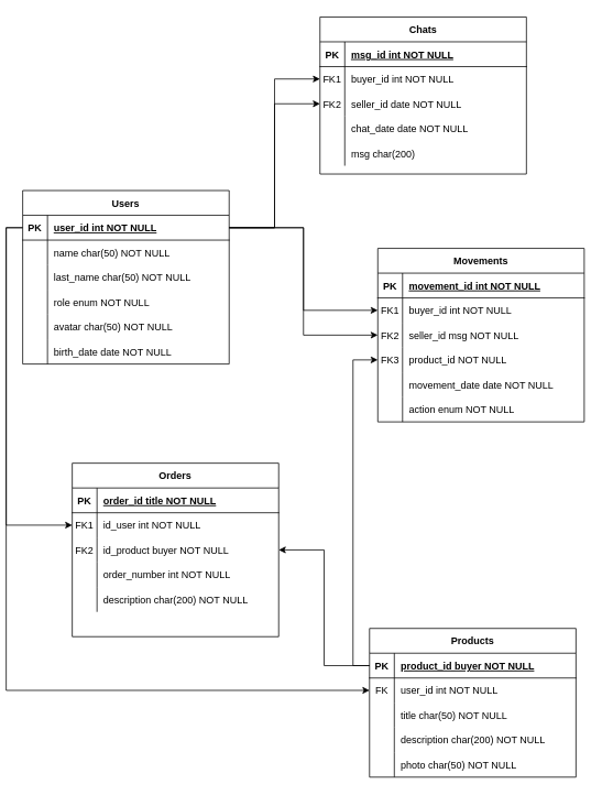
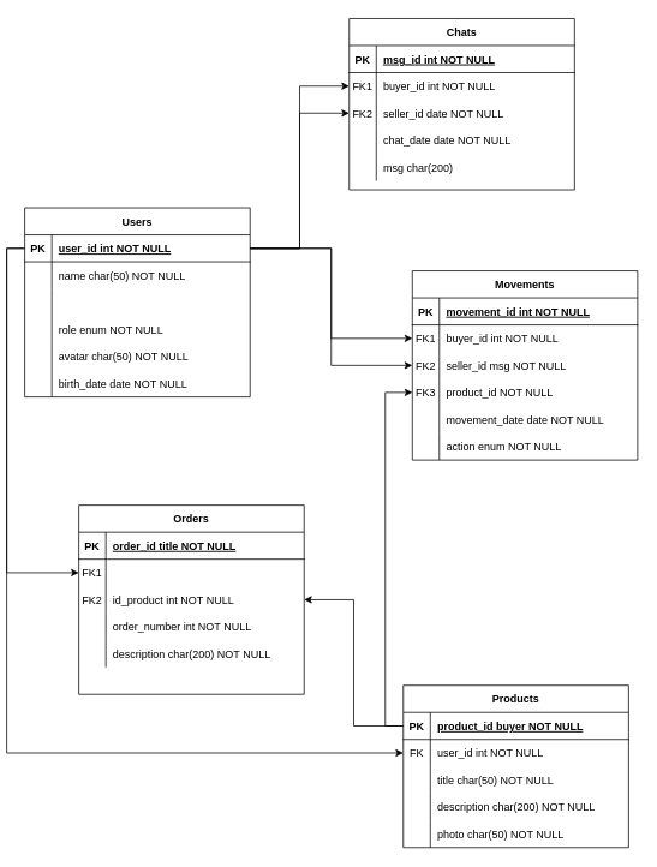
  <mxCell id="0" />
  <mxCell id="1" parent="0" />
  <mxCell id="2" value="Chats" style="shape=table;startSize=30;container=1;collapsible=1;childLayout=tableLayout;fixedRows=1;rowLines=0;fontStyle=1;align=center;resizeLast=1;" parent="1" vertex="1"><mxGeometry x="380" y="20" width="250" height="190" as="geometry" /></mxCell>
  <mxCell id="3" value="" style="shape=partialRectangle;collapsible=0;dropTarget=0;pointerEvents=0;fillColor=none;points=[[0,0.5],[1,0.5]];portConstraint=eastwest;top=0;left=0;right=0;bottom=1;" parent="2" vertex="1"><mxGeometry y="30" width="250" height="30" as="geometry" /></mxCell>
  <mxCell id="4" value="PK" style="shape=partialRectangle;overflow=hidden;connectable=0;fillColor=none;top=0;left=0;bottom=0;right=0;fontStyle=1;" parent="3" vertex="1"><mxGeometry width="30" height="30" as="geometry" /></mxCell>
  <mxCell id="5" value="msg_id int NOT NULL " style="shape=partialRectangle;overflow=hidden;connectable=0;fillColor=none;top=0;left=0;bottom=0;right=0;align=left;spacingLeft=6;fontStyle=5;" parent="3" vertex="1"><mxGeometry x="30" width="220" height="30" as="geometry" /></mxCell>
  <mxCell id="6" value="" style="shape=partialRectangle;collapsible=0;dropTarget=0;pointerEvents=0;fillColor=none;points=[[0,0.5],[1,0.5]];portConstraint=eastwest;top=0;left=0;right=0;bottom=0;" parent="2" vertex="1"><mxGeometry y="60" width="250" height="30" as="geometry" /></mxCell>
  <mxCell id="7" value="FK1" style="shape=partialRectangle;overflow=hidden;connectable=0;fillColor=none;top=0;left=0;bottom=0;right=0;" parent="6" vertex="1"><mxGeometry width="30" height="30" as="geometry" /></mxCell>
  <mxCell id="8" value="buyer_id int NOT NULL" style="shape=partialRectangle;overflow=hidden;connectable=0;fillColor=none;top=0;left=0;bottom=0;right=0;align=left;spacingLeft=6;" parent="6" vertex="1"><mxGeometry x="30" width="220" height="30" as="geometry" /></mxCell>
  <mxCell id="9" value="" style="shape=partialRectangle;collapsible=0;dropTarget=0;pointerEvents=0;fillColor=none;points=[[0,0.5],[1,0.5]];portConstraint=eastwest;top=0;left=0;right=0;bottom=0;" parent="2" vertex="1"><mxGeometry y="90" width="250" height="30" as="geometry" /></mxCell>
  <mxCell id="10" value="FK2" style="shape=partialRectangle;overflow=hidden;connectable=0;fillColor=none;top=0;left=0;bottom=0;right=0;" parent="9" vertex="1"><mxGeometry width="30" height="30" as="geometry" /></mxCell>
  <mxCell id="11" value="seller_id date NOT NULL" style="shape=partialRectangle;overflow=hidden;connectable=0;fillColor=none;top=0;left=0;bottom=0;right=0;align=left;spacingLeft=6;" parent="9" vertex="1"><mxGeometry x="30" width="220" height="30" as="geometry" /></mxCell>
  <mxCell id="12" style="shape=partialRectangle;collapsible=0;dropTarget=0;pointerEvents=0;fillColor=none;points=[[0,0.5],[1,0.5]];portConstraint=eastwest;top=0;left=0;right=0;bottom=0;" parent="2" vertex="1"><mxGeometry y="120" width="250" height="30" as="geometry" /></mxCell>
  <mxCell id="13" style="shape=partialRectangle;overflow=hidden;connectable=0;fillColor=none;top=0;left=0;bottom=0;right=0;" parent="12" vertex="1"><mxGeometry width="30" height="30" as="geometry" /></mxCell>
  <mxCell id="14" value="chat_date date NOT NULL" style="shape=partialRectangle;overflow=hidden;connectable=0;fillColor=none;top=0;left=0;bottom=0;right=0;align=left;spacingLeft=6;" parent="12" vertex="1"><mxGeometry x="30" width="220" height="30" as="geometry" /></mxCell>
  <mxCell id="15" style="shape=partialRectangle;collapsible=0;dropTarget=0;pointerEvents=0;fillColor=none;points=[[0,0.5],[1,0.5]];portConstraint=eastwest;top=0;left=0;right=0;bottom=0;" parent="2" vertex="1"><mxGeometry y="150" width="250" height="30" as="geometry" /></mxCell>
  <mxCell id="16" style="shape=partialRectangle;overflow=hidden;connectable=0;fillColor=none;top=0;left=0;bottom=0;right=0;" parent="15" vertex="1"><mxGeometry width="30" height="30" as="geometry" /></mxCell>
  <mxCell id="17" value="msg char(200)" style="shape=partialRectangle;overflow=hidden;connectable=0;fillColor=none;top=0;left=0;bottom=0;right=0;align=left;spacingLeft=6;" parent="15" vertex="1"><mxGeometry x="30" width="220" height="30" as="geometry" /></mxCell>
  <mxCell id="18" value="Users" style="shape=table;startSize=30;container=1;collapsible=1;childLayout=tableLayout;fixedRows=1;rowLines=0;fontStyle=1;align=center;resizeLast=1;" parent="1" vertex="1"><mxGeometry x="20" y="230" width="250" height="210" as="geometry" /></mxCell>
  <mxCell id="19" value="" style="shape=partialRectangle;collapsible=0;dropTarget=0;pointerEvents=0;fillColor=none;points=[[0,0.5],[1,0.5]];portConstraint=eastwest;top=0;left=0;right=0;bottom=1;" parent="18" vertex="1"><mxGeometry y="30" width="250" height="30" as="geometry" /></mxCell>
  <mxCell id="20" value="PK" style="shape=partialRectangle;overflow=hidden;connectable=0;fillColor=none;top=0;left=0;bottom=0;right=0;fontStyle=1;" parent="19" vertex="1"><mxGeometry width="30" height="30" as="geometry" /></mxCell>
  <mxCell id="21" value="user_id int NOT NULL " style="shape=partialRectangle;overflow=hidden;connectable=0;fillColor=none;top=0;left=0;bottom=0;right=0;align=left;spacingLeft=6;fontStyle=5;" parent="19" vertex="1"><mxGeometry x="30" width="220" height="30" as="geometry" /></mxCell>
  <mxCell id="22" value="" style="shape=partialRectangle;collapsible=0;dropTarget=0;pointerEvents=0;fillColor=none;points=[[0,0.5],[1,0.5]];portConstraint=eastwest;top=0;left=0;right=0;bottom=0;" parent="18" vertex="1"><mxGeometry y="60" width="250" height="30" as="geometry" /></mxCell>
  <mxCell id="23" value="" style="shape=partialRectangle;overflow=hidden;connectable=0;fillColor=none;top=0;left=0;bottom=0;right=0;" parent="22" vertex="1"><mxGeometry width="30" height="30" as="geometry" /></mxCell>
  <mxCell id="24" value="name char(50) NOT NULL" style="shape=partialRectangle;overflow=hidden;connectable=0;fillColor=none;top=0;left=0;bottom=0;right=0;align=left;spacingLeft=6;" parent="22" vertex="1"><mxGeometry x="30" width="220" height="30" as="geometry" /></mxCell>
  <mxCell id="25" style="shape=partialRectangle;collapsible=0;dropTarget=0;pointerEvents=0;fillColor=none;points=[[0,0.5],[1,0.5]];portConstraint=eastwest;top=0;left=0;right=0;bottom=0;" parent="18" vertex="1"><mxGeometry y="90" width="250" height="30" as="geometry" /></mxCell>
  <mxCell id="26" style="shape=partialRectangle;overflow=hidden;connectable=0;fillColor=none;top=0;left=0;bottom=0;right=0;" parent="25" vertex="1"><mxGeometry width="30" height="30" as="geometry" /></mxCell>
- <mxCell id="27" value="last_name char(50) NOT NULL" style="shape=partialRectangle;overflow=hidden;connectable=0;fillColor=none;top=0;left=0;bottom=0;right=0;align=left;spacingLeft=6;" parent="25" vertex="1"><mxGeometry x="30" width="220" height="30" as="geometry" /></mxCell>
  <mxCell id="28" style="shape=partialRectangle;collapsible=0;dropTarget=0;pointerEvents=0;fillColor=none;points=[[0,0.5],[1,0.5]];portConstraint=eastwest;top=0;left=0;right=0;bottom=0;" parent="18" vertex="1"><mxGeometry y="120" width="250" height="30" as="geometry" /></mxCell>
  <mxCell id="29" style="shape=partialRectangle;overflow=hidden;connectable=0;fillColor=none;top=0;left=0;bottom=0;right=0;" parent="28" vertex="1"><mxGeometry width="30" height="30" as="geometry" /></mxCell>
  <mxCell id="30" value="role enum NOT NULL" style="shape=partialRectangle;overflow=hidden;connectable=0;fillColor=none;top=0;left=0;bottom=0;right=0;align=left;spacingLeft=6;" parent="28" vertex="1"><mxGeometry x="30" width="220" height="30" as="geometry" /></mxCell>
  <mxCell id="31" style="shape=partialRectangle;collapsible=0;dropTarget=0;pointerEvents=0;fillColor=none;points=[[0,0.5],[1,0.5]];portConstraint=eastwest;top=0;left=0;right=0;bottom=0;" parent="18" vertex="1"><mxGeometry y="150" width="250" height="30" as="geometry" /></mxCell>
  <mxCell id="32" style="shape=partialRectangle;overflow=hidden;connectable=0;fillColor=none;top=0;left=0;bottom=0;right=0;" parent="31" vertex="1"><mxGeometry width="30" height="30" as="geometry" /></mxCell>
  <mxCell id="33" value="avatar char(50) NOT NULL" style="shape=partialRectangle;overflow=hidden;connectable=0;fillColor=none;top=0;left=0;bottom=0;right=0;align=left;spacingLeft=6;" parent="31" vertex="1"><mxGeometry x="30" width="220" height="30" as="geometry" /></mxCell>
  <mxCell id="34" style="shape=partialRectangle;collapsible=0;dropTarget=0;pointerEvents=0;fillColor=none;points=[[0,0.5],[1,0.5]];portConstraint=eastwest;top=0;left=0;right=0;bottom=0;" parent="18" vertex="1"><mxGeometry y="180" width="250" height="30" as="geometry" /></mxCell>
  <mxCell id="35" style="shape=partialRectangle;overflow=hidden;connectable=0;fillColor=none;top=0;left=0;bottom=0;right=0;" parent="34" vertex="1"><mxGeometry width="30" height="30" as="geometry" /></mxCell>
  <mxCell id="36" value="birth_date date NOT NULL" style="shape=partialRectangle;overflow=hidden;connectable=0;fillColor=none;top=0;left=0;bottom=0;right=0;align=left;spacingLeft=6;" parent="34" vertex="1"><mxGeometry x="30" width="220" height="30" as="geometry" /></mxCell>
  <mxCell id="37" value="Orders" style="shape=table;startSize=30;container=1;collapsible=1;childLayout=tableLayout;fixedRows=1;rowLines=0;fontStyle=1;align=center;resizeLast=1;" parent="1" vertex="1"><mxGeometry x="80" y="560" width="250" height="210" as="geometry" /></mxCell>
  <mxCell id="38" value="" style="shape=partialRectangle;collapsible=0;dropTarget=0;pointerEvents=0;fillColor=none;points=[[0,0.5],[1,0.5]];portConstraint=eastwest;top=0;left=0;right=0;bottom=1;" parent="37" vertex="1"><mxGeometry y="30" width="250" height="30" as="geometry" /></mxCell>
  <mxCell id="39" value="PK" style="shape=partialRectangle;overflow=hidden;connectable=0;fillColor=none;top=0;left=0;bottom=0;right=0;fontStyle=1;" parent="38" vertex="1"><mxGeometry width="30" height="30" as="geometry" /></mxCell>
  <mxCell id="40" value="order_id title NOT NULL " style="shape=partialRectangle;overflow=hidden;connectable=0;fillColor=none;top=0;left=0;bottom=0;right=0;align=left;spacingLeft=6;fontStyle=5;" parent="38" vertex="1"><mxGeometry x="30" width="220" height="30" as="geometry" /></mxCell>
  <mxCell id="41" value="" style="shape=partialRectangle;collapsible=0;dropTarget=0;pointerEvents=0;fillColor=none;points=[[0,0.5],[1,0.5]];portConstraint=eastwest;top=0;left=0;right=0;bottom=0;" parent="37" vertex="1"><mxGeometry y="60" width="250" height="30" as="geometry" /></mxCell>
  <mxCell id="42" value="FK1" style="shape=partialRectangle;overflow=hidden;connectable=0;fillColor=none;top=0;left=0;bottom=0;right=0;" parent="41" vertex="1"><mxGeometry width="30" height="30" as="geometry" /></mxCell>
- <mxCell id="43" value="id_user int NOT NULL" style="shape=partialRectangle;overflow=hidden;connectable=0;fillColor=none;top=0;left=0;bottom=0;right=0;align=left;spacingLeft=6;" parent="41" vertex="1"><mxGeometry x="30" width="220" height="30" as="geometry" /></mxCell>
  <mxCell id="44" style="shape=partialRectangle;collapsible=0;dropTarget=0;pointerEvents=0;fillColor=none;points=[[0,0.5],[1,0.5]];portConstraint=eastwest;top=0;left=0;right=0;bottom=0;" parent="37" vertex="1"><mxGeometry y="90" width="250" height="30" as="geometry" /></mxCell>
  <mxCell id="45" value="FK2" style="shape=partialRectangle;overflow=hidden;connectable=0;fillColor=none;top=0;left=0;bottom=0;right=0;" parent="44" vertex="1"><mxGeometry width="30" height="30" as="geometry" /></mxCell>
- <mxCell id="46" value="id_product buyer NOT NULL" style="shape=partialRectangle;overflow=hidden;connectable=0;fillColor=none;top=0;left=0;bottom=0;right=0;align=left;spacingLeft=6;" parent="44" vertex="1"><mxGeometry x="30" width="220" height="30" as="geometry" /></mxCell>
+ <mxCell id="46" value="id_product int NOT NULL" style="shape=partialRectangle;overflow=hidden;connectable=0;fillColor=none;top=0;left=0;bottom=0;right=0;align=left;spacingLeft=6;" parent="44" vertex="1"><mxGeometry x="30" width="220" height="30" as="geometry" /></mxCell>
  <mxCell id="47" style="shape=partialRectangle;collapsible=0;dropTarget=0;pointerEvents=0;fillColor=none;points=[[0,0.5],[1,0.5]];portConstraint=eastwest;top=0;left=0;right=0;bottom=0;" parent="37" vertex="1"><mxGeometry y="120" width="250" height="30" as="geometry" /></mxCell>
  <mxCell id="48" style="shape=partialRectangle;overflow=hidden;connectable=0;fillColor=none;top=0;left=0;bottom=0;right=0;" parent="47" vertex="1"><mxGeometry width="30" height="30" as="geometry" /></mxCell>
  <mxCell id="49" value="order_number int NOT NULL" style="shape=partialRectangle;overflow=hidden;connectable=0;fillColor=none;top=0;left=0;bottom=0;right=0;align=left;spacingLeft=6;" parent="47" vertex="1"><mxGeometry x="30" width="220" height="30" as="geometry" /></mxCell>
  <mxCell id="50" style="shape=partialRectangle;collapsible=0;dropTarget=0;pointerEvents=0;fillColor=none;points=[[0,0.5],[1,0.5]];portConstraint=eastwest;top=0;left=0;right=0;bottom=0;" parent="37" vertex="1"><mxGeometry y="150" width="250" height="30" as="geometry" /></mxCell>
  <mxCell id="51" style="shape=partialRectangle;overflow=hidden;connectable=0;fillColor=none;top=0;left=0;bottom=0;right=0;" parent="50" vertex="1"><mxGeometry width="30" height="30" as="geometry" /></mxCell>
  <mxCell id="52" value="description char(200) NOT NULL" style="shape=partialRectangle;overflow=hidden;connectable=0;fillColor=none;top=0;left=0;bottom=0;right=0;align=left;spacingLeft=6;" parent="50" vertex="1"><mxGeometry x="30" width="220" height="30" as="geometry" /></mxCell>
  <mxCell id="53" style="shape=partialRectangle;collapsible=0;dropTarget=0;pointerEvents=0;fillColor=none;points=[[0,0.5],[1,0.5]];portConstraint=eastwest;top=0;left=0;right=0;bottom=0;" parent="37" vertex="1"><mxGeometry y="180" width="250" height="30" as="geometry" /></mxCell>
  <mxCell id="54" style="shape=partialRectangle;overflow=hidden;connectable=0;fillColor=none;top=0;left=0;bottom=0;right=0;" parent="53" vertex="1"><mxGeometry width="30" height="30" as="geometry" /></mxCell>
  <mxCell id="55" value="Products" style="shape=table;startSize=30;container=1;collapsible=1;childLayout=tableLayout;fixedRows=1;rowLines=0;fontStyle=1;align=center;resizeLast=1;" parent="1" vertex="1"><mxGeometry x="440" y="760" width="250" height="180" as="geometry" /></mxCell>
  <mxCell id="56" value="" style="shape=partialRectangle;collapsible=0;dropTarget=0;pointerEvents=0;fillColor=none;points=[[0,0.5],[1,0.5]];portConstraint=eastwest;top=0;left=0;right=0;bottom=1;" parent="55" vertex="1"><mxGeometry y="30" width="250" height="30" as="geometry" /></mxCell>
  <mxCell id="57" value="PK" style="shape=partialRectangle;overflow=hidden;connectable=0;fillColor=none;top=0;left=0;bottom=0;right=0;fontStyle=1;" parent="56" vertex="1"><mxGeometry width="30" height="30" as="geometry" /></mxCell>
  <mxCell id="58" value="product_id buyer NOT NULL " style="shape=partialRectangle;overflow=hidden;connectable=0;fillColor=none;top=0;left=0;bottom=0;right=0;align=left;spacingLeft=6;fontStyle=5;" parent="56" vertex="1"><mxGeometry x="30" width="220" height="30" as="geometry" /></mxCell>
  <mxCell id="59" value="" style="shape=partialRectangle;collapsible=0;dropTarget=0;pointerEvents=0;fillColor=none;points=[[0,0.5],[1,0.5]];portConstraint=eastwest;top=0;left=0;right=0;bottom=0;" parent="55" vertex="1"><mxGeometry y="60" width="250" height="30" as="geometry" /></mxCell>
  <mxCell id="60" value="FK" style="shape=partialRectangle;overflow=hidden;connectable=0;fillColor=none;top=0;left=0;bottom=0;right=0;" parent="59" vertex="1"><mxGeometry width="30" height="30" as="geometry" /></mxCell>
  <mxCell id="61" value="user_id int NOT NULL" style="shape=partialRectangle;overflow=hidden;connectable=0;fillColor=none;top=0;left=0;bottom=0;right=0;align=left;spacingLeft=6;" parent="59" vertex="1"><mxGeometry x="30" width="220" height="30" as="geometry" /></mxCell>
  <mxCell id="62" style="shape=partialRectangle;collapsible=0;dropTarget=0;pointerEvents=0;fillColor=none;points=[[0,0.5],[1,0.5]];portConstraint=eastwest;top=0;left=0;right=0;bottom=0;" parent="55" vertex="1"><mxGeometry y="90" width="250" height="30" as="geometry" /></mxCell>
  <mxCell id="63" style="shape=partialRectangle;overflow=hidden;connectable=0;fillColor=none;top=0;left=0;bottom=0;right=0;" parent="62" vertex="1"><mxGeometry width="30" height="30" as="geometry" /></mxCell>
  <mxCell id="64" value="title char(50) NOT NULL" style="shape=partialRectangle;overflow=hidden;connectable=0;fillColor=none;top=0;left=0;bottom=0;right=0;align=left;spacingLeft=6;" parent="62" vertex="1"><mxGeometry x="30" width="220" height="30" as="geometry" /></mxCell>
  <mxCell id="65" style="shape=partialRectangle;collapsible=0;dropTarget=0;pointerEvents=0;fillColor=none;points=[[0,0.5],[1,0.5]];portConstraint=eastwest;top=0;left=0;right=0;bottom=0;" parent="55" vertex="1"><mxGeometry y="120" width="250" height="30" as="geometry" /></mxCell>
  <mxCell id="66" style="shape=partialRectangle;overflow=hidden;connectable=0;fillColor=none;top=0;left=0;bottom=0;right=0;" parent="65" vertex="1"><mxGeometry width="30" height="30" as="geometry" /></mxCell>
  <mxCell id="67" value="description char(200) NOT NULL" style="shape=partialRectangle;overflow=hidden;connectable=0;fillColor=none;top=0;left=0;bottom=0;right=0;align=left;spacingLeft=6;" parent="65" vertex="1"><mxGeometry x="30" width="220" height="30" as="geometry" /></mxCell>
  <mxCell id="68" style="shape=partialRectangle;collapsible=0;dropTarget=0;pointerEvents=0;fillColor=none;points=[[0,0.5],[1,0.5]];portConstraint=eastwest;top=0;left=0;right=0;bottom=0;" parent="55" vertex="1"><mxGeometry y="150" width="250" height="30" as="geometry" /></mxCell>
  <mxCell id="69" style="shape=partialRectangle;overflow=hidden;connectable=0;fillColor=none;top=0;left=0;bottom=0;right=0;" parent="68" vertex="1"><mxGeometry width="30" height="30" as="geometry" /></mxCell>
  <mxCell id="70" value="photo char(50) NOT NULL" style="shape=partialRectangle;overflow=hidden;connectable=0;fillColor=none;top=0;left=0;bottom=0;right=0;align=left;spacingLeft=6;" parent="68" vertex="1"><mxGeometry x="30" width="220" height="30" as="geometry" /></mxCell>
  <mxCell id="71" value="Movements" style="shape=table;startSize=30;container=1;collapsible=1;childLayout=tableLayout;fixedRows=1;rowLines=0;fontStyle=1;align=center;resizeLast=1;" parent="1" vertex="1"><mxGeometry x="450" y="300" width="250" height="210" as="geometry" /></mxCell>
  <mxCell id="72" value="" style="shape=partialRectangle;collapsible=0;dropTarget=0;pointerEvents=0;fillColor=none;points=[[0,0.5],[1,0.5]];portConstraint=eastwest;top=0;left=0;right=0;bottom=1;" parent="71" vertex="1"><mxGeometry y="30" width="250" height="30" as="geometry" /></mxCell>
  <mxCell id="73" value="PK" style="shape=partialRectangle;overflow=hidden;connectable=0;fillColor=none;top=0;left=0;bottom=0;right=0;fontStyle=1;" parent="72" vertex="1"><mxGeometry width="30" height="30" as="geometry" /></mxCell>
  <mxCell id="74" value="movement_id int NOT NULL " style="shape=partialRectangle;overflow=hidden;connectable=0;fillColor=none;top=0;left=0;bottom=0;right=0;align=left;spacingLeft=6;fontStyle=5;" parent="72" vertex="1"><mxGeometry x="30" width="220" height="30" as="geometry" /></mxCell>
  <mxCell id="75" value="" style="shape=partialRectangle;collapsible=0;dropTarget=0;pointerEvents=0;fillColor=none;points=[[0,0.5],[1,0.5]];portConstraint=eastwest;top=0;left=0;right=0;bottom=0;" parent="71" vertex="1"><mxGeometry y="60" width="250" height="30" as="geometry" /></mxCell>
  <mxCell id="76" value="FK1" style="shape=partialRectangle;overflow=hidden;connectable=0;fillColor=none;top=0;left=0;bottom=0;right=0;" parent="75" vertex="1"><mxGeometry width="30" height="30" as="geometry" /></mxCell>
  <mxCell id="77" value="buyer_id int NOT NULL" style="shape=partialRectangle;overflow=hidden;connectable=0;fillColor=none;top=0;left=0;bottom=0;right=0;align=left;spacingLeft=6;" parent="75" vertex="1"><mxGeometry x="30" width="220" height="30" as="geometry" /></mxCell>
  <mxCell id="78" style="shape=partialRectangle;collapsible=0;dropTarget=0;pointerEvents=0;fillColor=none;points=[[0,0.5],[1,0.5]];portConstraint=eastwest;top=0;left=0;right=0;bottom=0;" parent="71" vertex="1"><mxGeometry y="90" width="250" height="30" as="geometry" /></mxCell>
  <mxCell id="79" value="FK2" style="shape=partialRectangle;overflow=hidden;connectable=0;fillColor=none;top=0;left=0;bottom=0;right=0;" parent="78" vertex="1"><mxGeometry width="30" height="30" as="geometry" /></mxCell>
  <mxCell id="80" value="seller_id msg NOT NULL" style="shape=partialRectangle;overflow=hidden;connectable=0;fillColor=none;top=0;left=0;bottom=0;right=0;align=left;spacingLeft=6;" parent="78" vertex="1"><mxGeometry x="30" width="220" height="30" as="geometry" /></mxCell>
  <mxCell id="81" style="shape=partialRectangle;collapsible=0;dropTarget=0;pointerEvents=0;fillColor=none;points=[[0,0.5],[1,0.5]];portConstraint=eastwest;top=0;left=0;right=0;bottom=0;" parent="71" vertex="1"><mxGeometry y="120" width="250" height="30" as="geometry" /></mxCell>
  <mxCell id="82" value="FK3" style="shape=partialRectangle;overflow=hidden;connectable=0;fillColor=none;top=0;left=0;bottom=0;right=0;" parent="81" vertex="1"><mxGeometry width="30" height="30" as="geometry" /></mxCell>
  <mxCell id="83" value="product_id NOT NULL" style="shape=partialRectangle;overflow=hidden;connectable=0;fillColor=none;top=0;left=0;bottom=0;right=0;align=left;spacingLeft=6;" parent="81" vertex="1"><mxGeometry x="30" width="220" height="30" as="geometry" /></mxCell>
  <mxCell id="84" style="shape=partialRectangle;collapsible=0;dropTarget=0;pointerEvents=0;fillColor=none;points=[[0,0.5],[1,0.5]];portConstraint=eastwest;top=0;left=0;right=0;bottom=0;" parent="71" vertex="1"><mxGeometry y="150" width="250" height="30" as="geometry" /></mxCell>
  <mxCell id="85" style="shape=partialRectangle;overflow=hidden;connectable=0;fillColor=none;top=0;left=0;bottom=0;right=0;" parent="84" vertex="1"><mxGeometry width="30" height="30" as="geometry" /></mxCell>
  <mxCell id="86" value="movement_date date NOT NULL" style="shape=partialRectangle;overflow=hidden;connectable=0;fillColor=none;top=0;left=0;bottom=0;right=0;align=left;spacingLeft=6;" parent="84" vertex="1"><mxGeometry x="30" width="220" height="30" as="geometry" /></mxCell>
  <mxCell id="87" style="shape=partialRectangle;collapsible=0;dropTarget=0;pointerEvents=0;fillColor=none;points=[[0,0.5],[1,0.5]];portConstraint=eastwest;top=0;left=0;right=0;bottom=0;" parent="71" vertex="1"><mxGeometry y="180" width="250" height="30" as="geometry" /></mxCell>
  <mxCell id="88" style="shape=partialRectangle;overflow=hidden;connectable=0;fillColor=none;top=0;left=0;bottom=0;right=0;" parent="87" vertex="1"><mxGeometry width="30" height="30" as="geometry" /></mxCell>
  <mxCell id="89" value="action enum NOT NULL" style="shape=partialRectangle;overflow=hidden;connectable=0;fillColor=none;top=0;left=0;bottom=0;right=0;align=left;spacingLeft=6;" parent="87" vertex="1"><mxGeometry x="30" width="220" height="30" as="geometry" /></mxCell>
  <mxCell id="90" style="edgeStyle=orthogonalEdgeStyle;rounded=0;orthogonalLoop=1;jettySize=auto;html=1;exitX=1;exitY=0.5;exitDx=0;exitDy=0;entryX=0;entryY=0.5;entryDx=0;entryDy=0;" parent="1" source="19" target="75" edge="1"><mxGeometry relative="1" as="geometry" /></mxCell>
  <mxCell id="91" style="edgeStyle=orthogonalEdgeStyle;rounded=0;orthogonalLoop=1;jettySize=auto;html=1;exitX=1;exitY=0.5;exitDx=0;exitDy=0;entryX=0;entryY=0.5;entryDx=0;entryDy=0;" parent="1" source="19" target="78" edge="1"><mxGeometry relative="1" as="geometry" /></mxCell>
  <mxCell id="92" style="edgeStyle=orthogonalEdgeStyle;rounded=0;orthogonalLoop=1;jettySize=auto;html=1;entryX=0;entryY=0.5;entryDx=0;entryDy=0;exitX=0;exitY=0.5;exitDx=0;exitDy=0;" parent="1" source="56" target="81" edge="1"><mxGeometry relative="1" as="geometry"><mxPoint x="360" y="660" as="sourcePoint" /></mxGeometry></mxCell>
  <mxCell id="93" style="edgeStyle=orthogonalEdgeStyle;rounded=0;orthogonalLoop=1;jettySize=auto;html=1;exitX=0;exitY=0.5;exitDx=0;exitDy=0;entryX=0;entryY=0.5;entryDx=0;entryDy=0;" parent="1" source="19" target="41" edge="1"><mxGeometry relative="1" as="geometry" /></mxCell>
  <mxCell id="94" style="edgeStyle=orthogonalEdgeStyle;rounded=0;orthogonalLoop=1;jettySize=auto;html=1;exitX=1;exitY=0.5;exitDx=0;exitDy=0;entryX=0;entryY=0.5;entryDx=0;entryDy=0;" parent="1" source="19" target="9" edge="1"><mxGeometry relative="1" as="geometry" /></mxCell>
  <mxCell id="95" style="edgeStyle=orthogonalEdgeStyle;rounded=0;orthogonalLoop=1;jettySize=auto;html=1;exitX=1;exitY=0.5;exitDx=0;exitDy=0;entryX=0;entryY=0.5;entryDx=0;entryDy=0;" parent="1" source="19" target="6" edge="1"><mxGeometry relative="1" as="geometry" /></mxCell>
  <mxCell id="96" style="edgeStyle=orthogonalEdgeStyle;rounded=0;orthogonalLoop=1;jettySize=auto;html=1;exitX=0;exitY=0.5;exitDx=0;exitDy=0;entryX=1;entryY=0.5;entryDx=0;entryDy=0;" parent="1" source="56" target="44" edge="1"><mxGeometry relative="1" as="geometry" /></mxCell>
  <mxCell id="97" style="edgeStyle=orthogonalEdgeStyle;rounded=0;orthogonalLoop=1;jettySize=auto;html=1;exitX=0;exitY=0.5;exitDx=0;exitDy=0;entryX=0;entryY=0.5;entryDx=0;entryDy=0;" parent="1" source="19" target="59" edge="1"><mxGeometry relative="1" as="geometry" /></mxCell>
